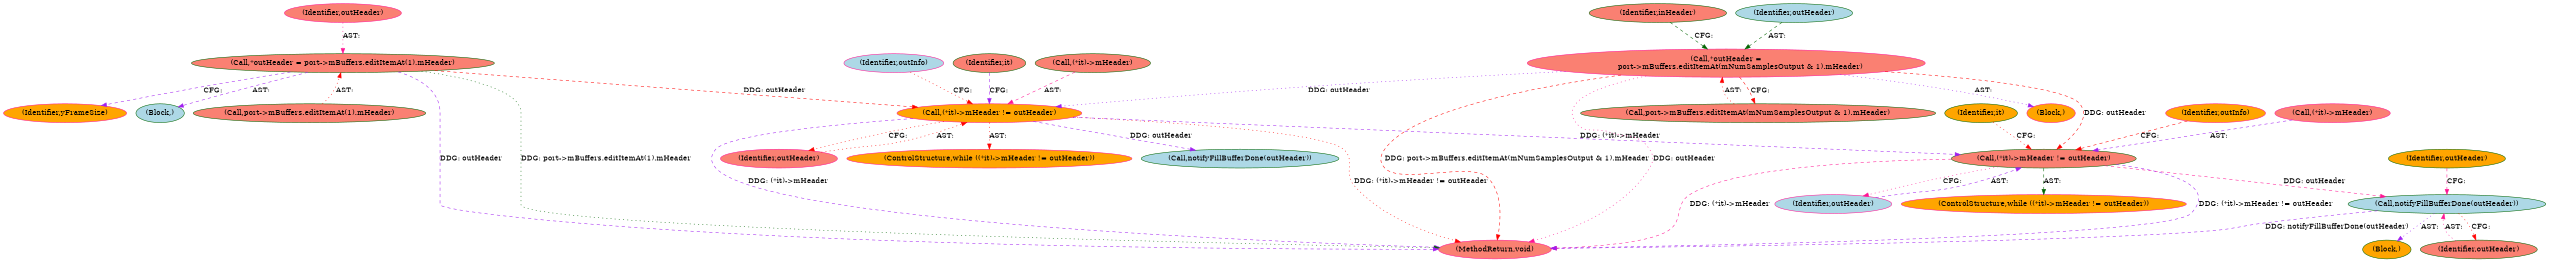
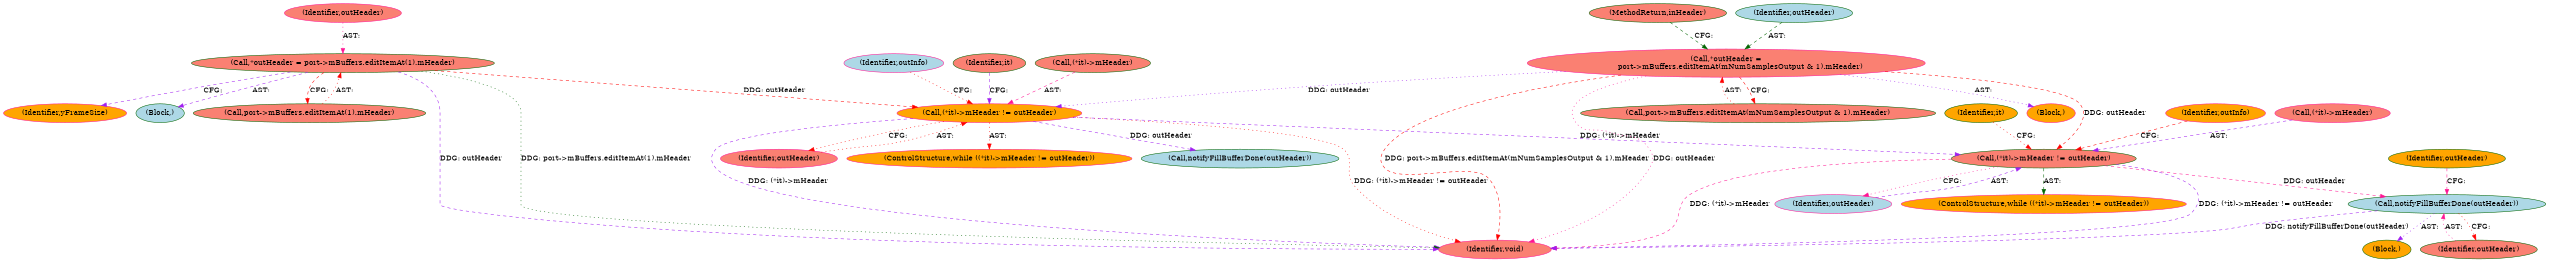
  digraph {
    node [color=darkgreen fillcolor=salmon style=filled]
    edge [color=red style=dashed]
    n1 [fillcolor=lightblue label="(Call,notifyFillBufferDone(outHeader))"]
    n2 [fillcolor=orange label="(Block,)"]
    n3 [label="(Identifier,outHeader)"]
-   n4 [color=deeppink label="(MethodReturn,void)"]
+   n4 [color=deeppink label="(Identifier,void)"]
    n5 [label="(Call,(*it)->mHeader != outHeader)"]
    n6 [color=deeppink fillcolor=lightblue label="(Identifier,outHeader)"]
    n7 [color=deeppink fillcolor=orange label="(ControlStructure,while ((*it)->mHeader != outHeader))"]
    n8 [color=deeppink fillcolor=orange label="(Call,(*it)->mHeader != outHeader)"]
    n9 [color=deeppink label="(Identifier,outHeader)"]
    n10 [color=deeppink fillcolor=orange label="(ControlStructure,while ((*it)->mHeader != outHeader))"]
    n11 [fillcolor=lightblue label="(Call,notifyFillBufferDone(outHeader))"]
    n12 [label="(Call,*outHeader = port->mBuffers.editItemAt(1).mHeader)"]
    n13 [fillcolor=lightblue label="(Block,)"]
    n14 [label="(Call,port->mBuffers.editItemAt(1).mHeader)"]
    n15 [color=deeppink fillcolor=orange label="(Identifier,yFrameSize)"]
    n16 [color=deeppink label="(Call,*outHeader =\n            port->mBuffers.editItemAt(mNumSamplesOutput & 1).mHeader)"]
    n17 [label="(Call,port->mBuffers.editItemAt(mNumSamplesOutput & 1).mHeader)"]
    n18 [color=deeppink fillcolor=orange label="(Block,)"]
    n19 [label="(Call,(*it)->mHeader)"]
    n20 [color=deeppink fillcolor=orange label="(Identifier,outInfo)"]
    n21 [color=deeppink label="(Call,(*it)->mHeader)"]
    n22 [color=deeppink fillcolor=lightblue label="(Identifier,outInfo)"]
    n23 [fillcolor=orange label="(Identifier,outHeader)"]
    n24 [fillcolor=lightblue label="(Identifier,outHeader)"]
    n25 [color=deeppink label="(Identifier,outHeader)"]
    n26 [label="(Identifier,it)"]
-   n27 [label="(Identifier,inHeader)"]
+   n27 [label="(MethodReturn,inHeader)"]
    n28 [fillcolor=orange label="(Identifier,it)"]
    n1 -> n2 [color=purple label="AST: " style=dotted]
    n1 -> n3 [label="CFG: " style=dotted]
    n1 -> n4 [color=purple label="DDG: notifyFillBufferDone(outHeader)"]
    n3 -> n1 [color=deeppink label="AST: " style=dotted]
    n5 -> n1 [color=deeppink label="DDG: outHeader"]
    n5 -> n4 [color=deeppink label="DDG: (*it)->mHeader"]
    n5 -> n4 [color=purple label="DDG: (*it)->mHeader != outHeader"]
    n5 -> n6 [color=deeppink label="CFG: " style=dotted]
    n5 -> n7 [color=darkgreen label="AST: "]
    n6 -> n5 [color=purple label="AST: "]
    n8 -> n4 [color=purple label="DDG: (*it)->mHeader"]
    n8 -> n4 [label="DDG: (*it)->mHeader != outHeader" style=dotted]
    n8 -> n5 [color=purple label="DDG: (*it)->mHeader"]
    n8 -> n9 [label="CFG: " style=dotted]
    n8 -> n10 [label="AST: " style=dotted]
    n8 -> n11 [color=purple label="DDG: outHeader"]
    n9 -> n8 [label="AST: " style=dotted]
    n12 -> n4 [color=darkgreen label="DDG: port->mBuffers.editItemAt(1).mHeader" style=dotted]
    n12 -> n4 [color=purple label="DDG: outHeader"]
    n12 -> n8 [label="DDG: outHeader"]
    n12 -> n13 [color=purple label="AST: "]
+   n12 -> n14 [label="CFG: "]
    n12 -> n15 [color=purple label="CFG: "]
    n14 -> n12 [label="AST: " style=dotted]
    n16 -> n4 [label="DDG: port->mBuffers.editItemAt(mNumSamplesOutput & 1).mHeader"]
    n16 -> n4 [color=deeppink label="DDG: outHeader" style=dotted]
    n16 -> n5 [label="DDG: outHeader"]
    n16 -> n8 [color=purple label="DDG: outHeader" style=dotted]
    n16 -> n17 [label="CFG: "]
    n16 -> n18 [color=purple label="AST: " style=dotted]
    n17 -> n16 [label="AST: " style=dotted]
    n19 -> n8 [color=deeppink label="AST: "]
    n20 -> n5 [label="CFG: "]
    n21 -> n5 [color=purple label="AST: "]
    n22 -> n8 [label="CFG: " style=dotted]
    n23 -> n1 [color=deeppink label="CFG: "]
    n24 -> n16 [color=darkgreen label="AST: "]
    n25 -> n12 [color=deeppink label="AST: " style=dotted]
    n26 -> n8 [color=purple label="CFG: "]
    n27 -> n16 [color=darkgreen label="CFG: "]
    n28 -> n5 [label="CFG: " style=dotted]
  }
